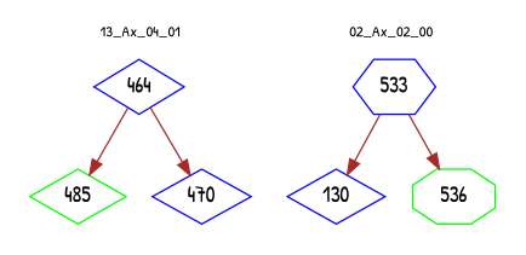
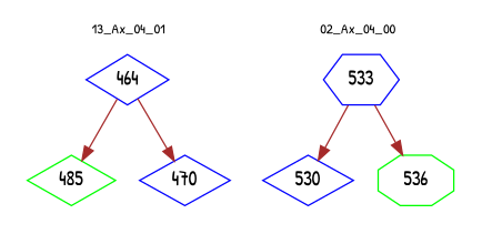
  digraph {
    fontname="Patrick Hand"
    node [color=blue fontname="Patrick Hand" shape=diamond]
    edge [color=brown fontname="Patrick Hand"]
    n1 [label=464]
    n2 [color=green label=485]
    n3 [label=470]
    n4 [label=533 shape=hexagon]
-   n5 [label=130]
+   n5 [label=530]
    n6 [color=green label=536 shape=octagon]
    subgraph cluster_1 {
      color=white
      fontsize=10
      label="13_Ax_04_01"
      n1
      n2
      n3
    }
    subgraph cluster_2 {
      color=white
      fontsize=10
-     label="02_Ax_02_00"
+     label="02_Ax_04_00"
      n4
      n5
      n6
    }
    n1 -> n2
    n1 -> n3
    n4 -> n5
    n4 -> n6
  }
